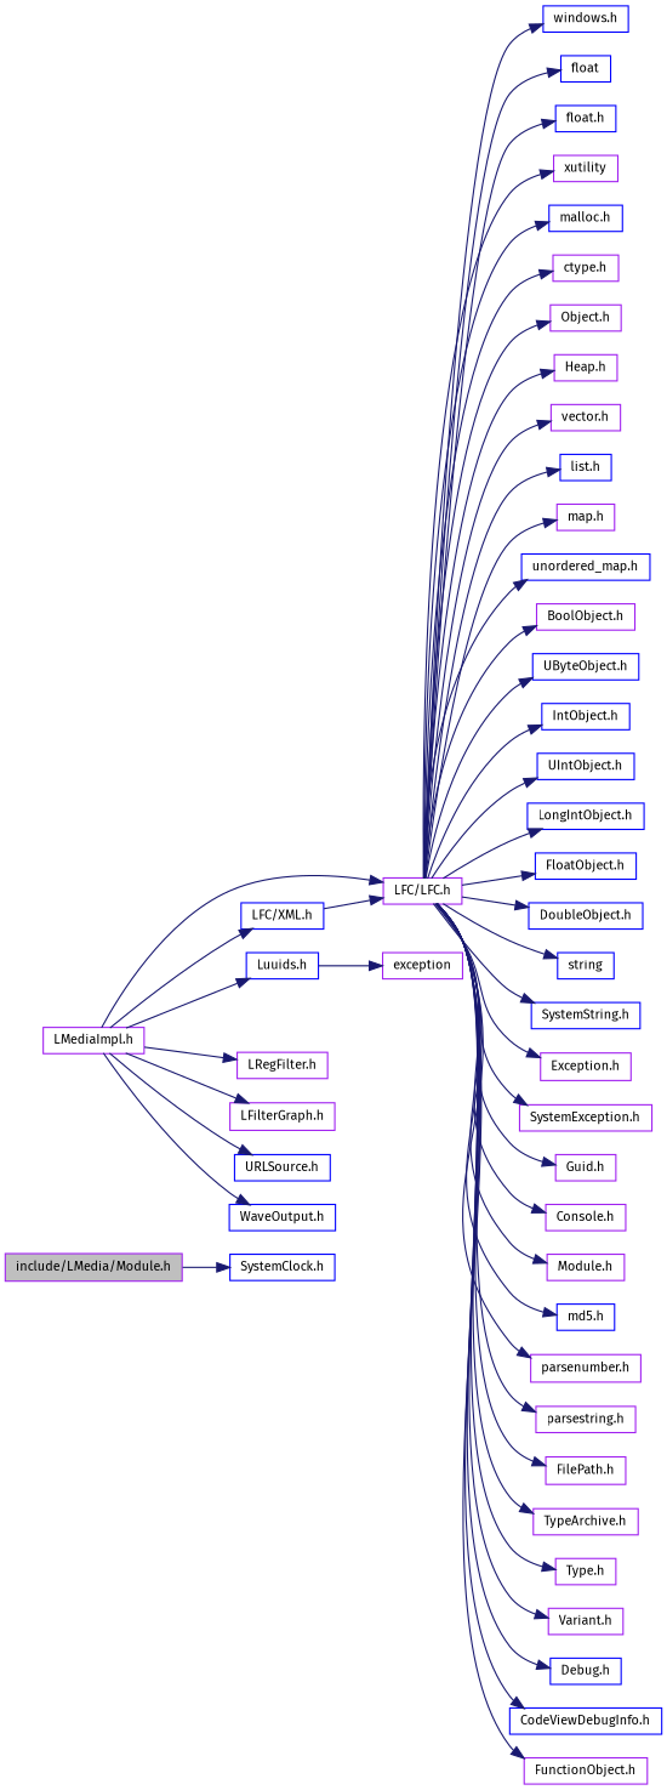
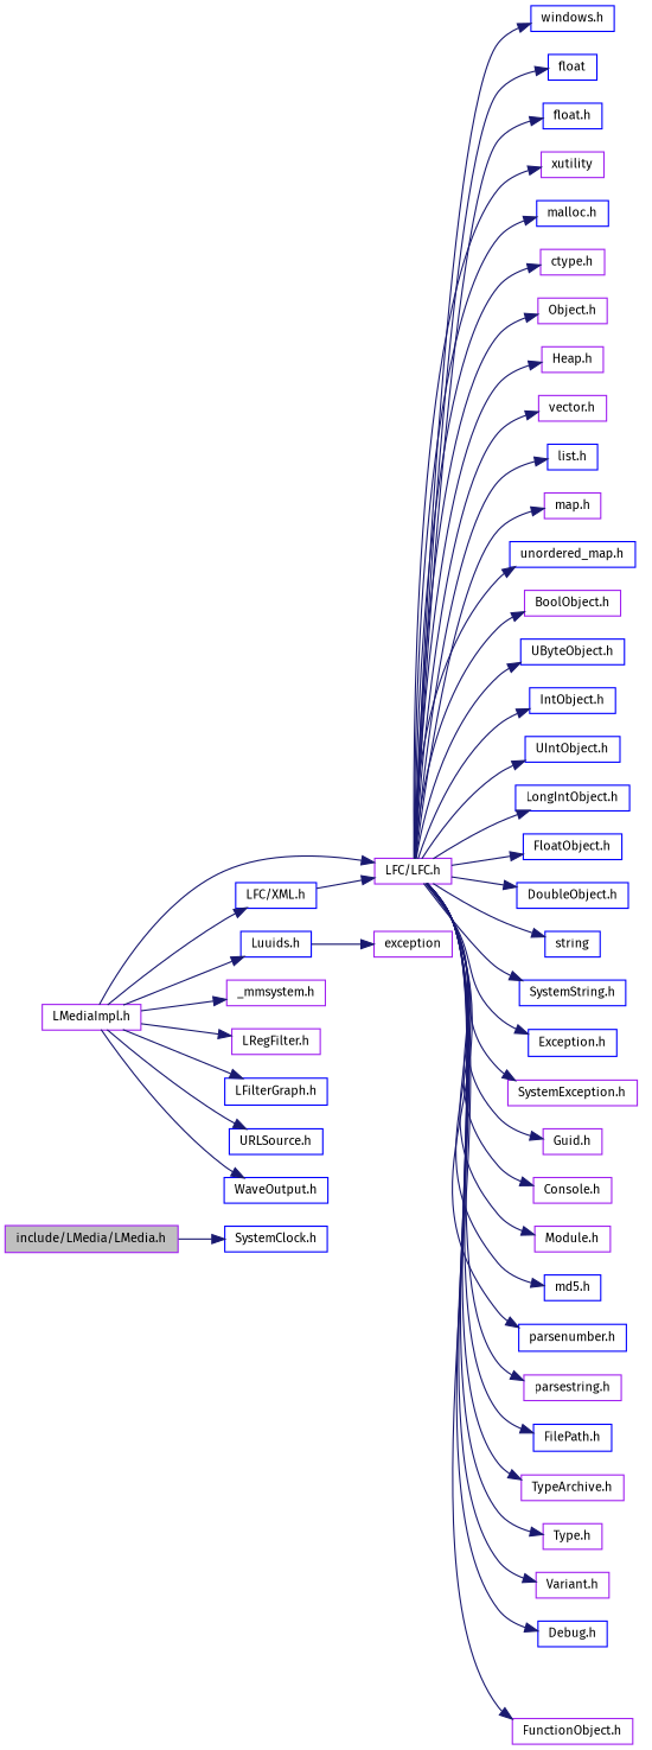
  digraph {
    fontname="Fira Sans"
    rankdir=LR
    node [color=purple fillcolor=white fontname="Fira Sans" fontsize=10 shape=record style=filled]
    edge [color=midnightblue fontname="Fira Sans" fontsize=10 labelfontname=Helvetica labelfontsize=10 style=solid]
-   n1 [fillcolor=grey75 fontcolor=black height=0.2 label="include/LMedia/Module.h" width=0.4]
+   n1 [fillcolor=grey75 fontcolor=black height=0.2 label="include/LMedia/LMedia.h" width=0.4]
    n2 [color=blue height=0.2 label="SystemClock.h" width=0.4]
    n3 [height=0.2 label="LMediaImpl.h" width=0.4]
    n4 [height=0.2 label="LFC/LFC.h" width=0.4]
    n5 [color=blue height=0.2 label="LFC/XML.h" width=0.4]
    n6 [color=blue height=0.2 label="Luuids.h" width=0.4]
+   n7 [height=0.2 label="_mmsystem.h" width=0.4]
    n8 [height=0.2 label="LRegFilter.h" width=0.4]
-   n9 [height=0.2 label="LFilterGraph.h" width=0.4]
+   n9 [color=blue height=0.2 label="LFilterGraph.h" width=0.4]
    n10 [color=blue height=0.2 label="URLSource.h" width=0.4]
    n11 [color=blue height=0.2 label="WaveOutput.h" width=0.4]
    n12 [color=blue height=0.2 label="windows.h" width=0.4]
    n13 [color=blue height=0.2 label=float width=0.4]
    n14 [color=blue height=0.2 label="float.h" width=0.4]
    n15 [height=0.2 label=xutility width=0.4]
    n16 [color=blue height=0.2 label="malloc.h" width=0.4]
    n17 [height=0.2 label="ctype.h" width=0.4]
    n18 [height=0.2 label="Object.h" width=0.4]
    n19 [height=0.2 label="Heap.h" width=0.4]
    n20 [height=0.2 label="vector.h" width=0.4]
    n21 [color=blue height=0.2 label="list.h" width=0.4]
    n22 [height=0.2 label="map.h" width=0.4]
    n23 [color=blue height=0.2 label="unordered_map.h" width=0.4]
    n24 [height=0.2 label="BoolObject.h" width=0.4]
    n25 [color=blue height=0.2 label="UByteObject.h" width=0.4]
    n26 [color=blue height=0.2 label="IntObject.h" width=0.4]
    n27 [color=blue height=0.2 label="UIntObject.h" width=0.4]
    n28 [color=blue height=0.2 label="LongIntObject.h" width=0.4]
    n29 [color=blue height=0.2 label="FloatObject.h" width=0.4]
    n30 [color=blue height=0.2 label="DoubleObject.h" width=0.4]
    n31 [color=blue height=0.2 label=string width=0.4]
    n32 [color=blue height=0.2 label="SystemString.h" width=0.4]
-   n33 [height=0.2 label="Exception.h" width=0.4]
+   n33 [color=blue height=0.2 label="Exception.h" width=0.4]
    n34 [height=0.2 label="SystemException.h" width=0.4]
    n35 [height=0.2 label="Guid.h" width=0.4]
    n36 [height=0.2 label="Console.h" width=0.4]
    n37 [height=0.2 label="Module.h" width=0.4]
    n38 [color=blue height=0.2 label="md5.h" width=0.4]
-   n39 [height=0.2 label="parsenumber.h" width=0.4]
+   n39 [color=blue height=0.2 label="parsenumber.h" width=0.4]
    n40 [height=0.2 label="parsestring.h" width=0.4]
-   n41 [height=0.2 label="FilePath.h" width=0.4]
+   n41 [color=blue height=0.2 label="FilePath.h" width=0.4]
    n42 [height=0.2 label="TypeArchive.h" width=0.4]
    n43 [height=0.2 label="Type.h" width=0.4]
    n44 [height=0.2 label="Variant.h" width=0.4]
    n45 [color=blue height=0.2 label="Debug.h" width=0.4]
-   n46 [color=blue height=0.2 label="CodeViewDebugInfo.h" width=0.4]
    n47 [height=0.2 label="FunctionObject.h" width=0.4]
    n48 [height=0.2 label=exception width=0.4]
    n1 -> n2
    n3 -> n4
    n3 -> n5
    n3 -> n6
+   n3 -> n7
    n3 -> n8
    n3 -> n9
    n3 -> n10
    n3 -> n11
    n4 -> n12
    n4 -> n13
    n4 -> n14
    n4 -> n15
    n4 -> n16
    n4 -> n17
    n4 -> n18
    n4 -> n19
    n4 -> n20
    n4 -> n21
    n4 -> n22
    n4 -> n23
    n4 -> n24
    n4 -> n25
    n4 -> n26
    n4 -> n27
    n4 -> n28
    n4 -> n29
    n4 -> n30
    n4 -> n31
    n4 -> n32
    n4 -> n33
    n4 -> n34
    n4 -> n35
    n4 -> n36
    n4 -> n37
    n4 -> n38
    n4 -> n39
    n4 -> n40
    n4 -> n41
    n4 -> n42
    n4 -> n43
    n4 -> n44
    n4 -> n45
-   n4 -> n46
    n4 -> n47
    n5 -> n4
    n6 -> n48
  }
